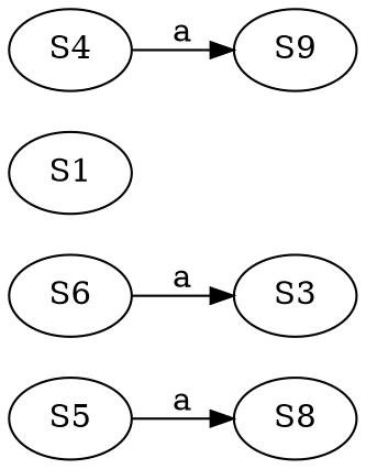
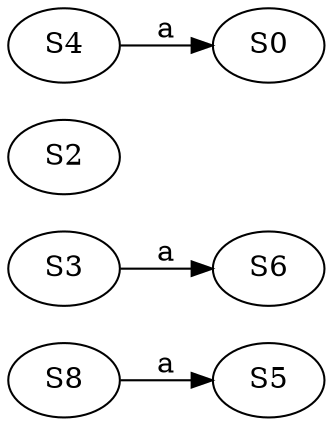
  strict digraph {
    rankdir=LR
    n1 [label=S8]
    S5
    S3
    S6
-   S1
+   S1 [label=S2]
    S4
-   S0 [label=S9]
-   S5 -> n1 [label=a]
-   S6 -> S3 [label=a]
+   S0
+   n1 -> S5 [label=a]
+   S3 -> S6 [label=a]
    S4 -> S0 [label=a]
  }
